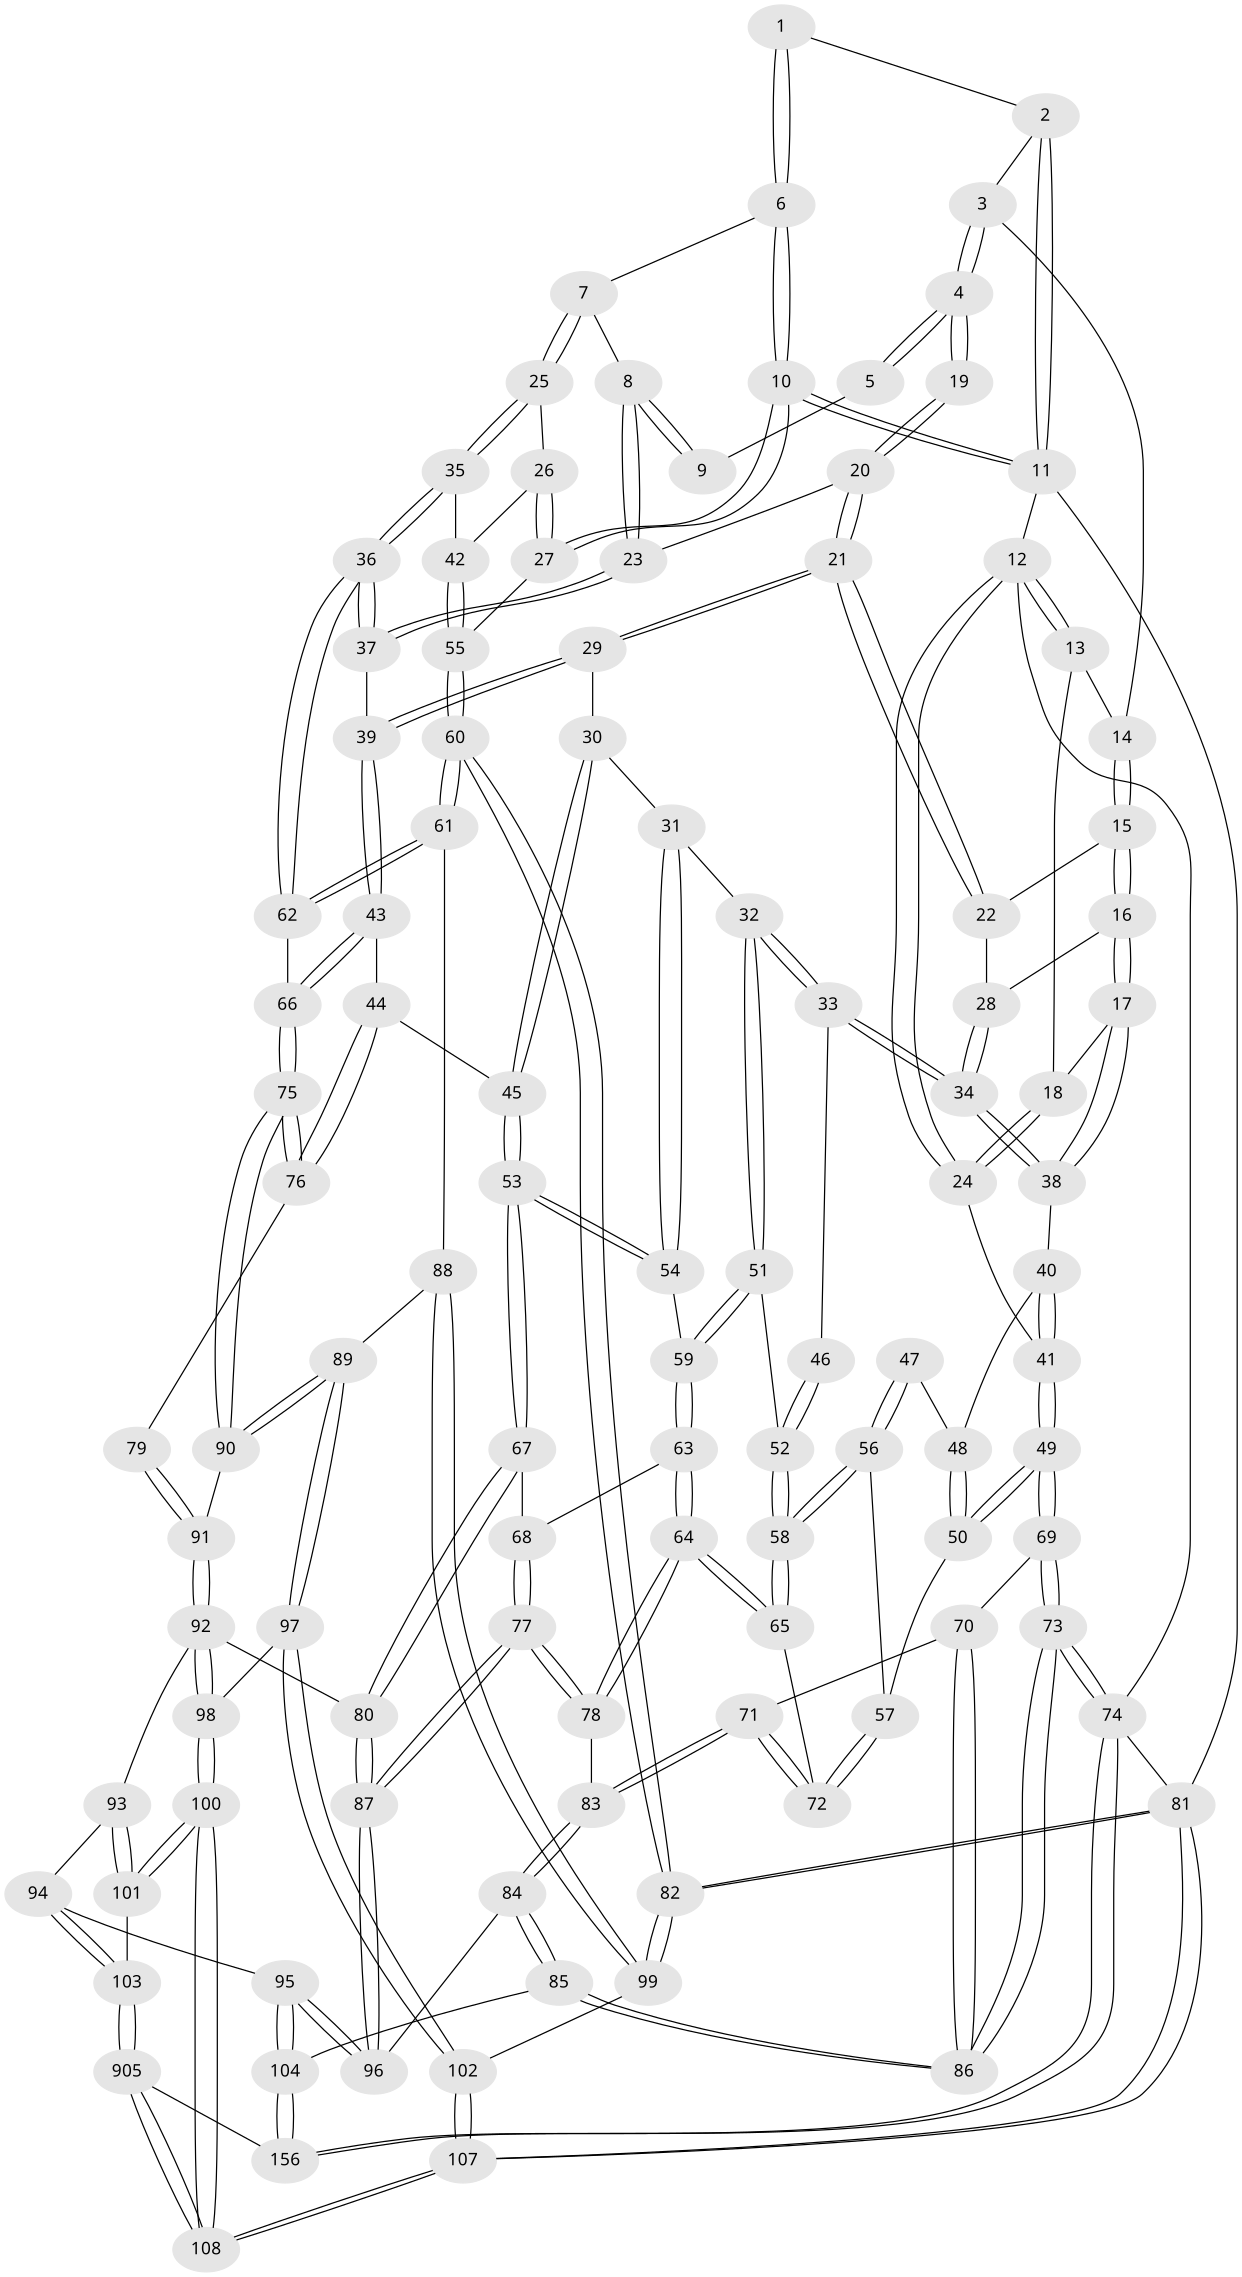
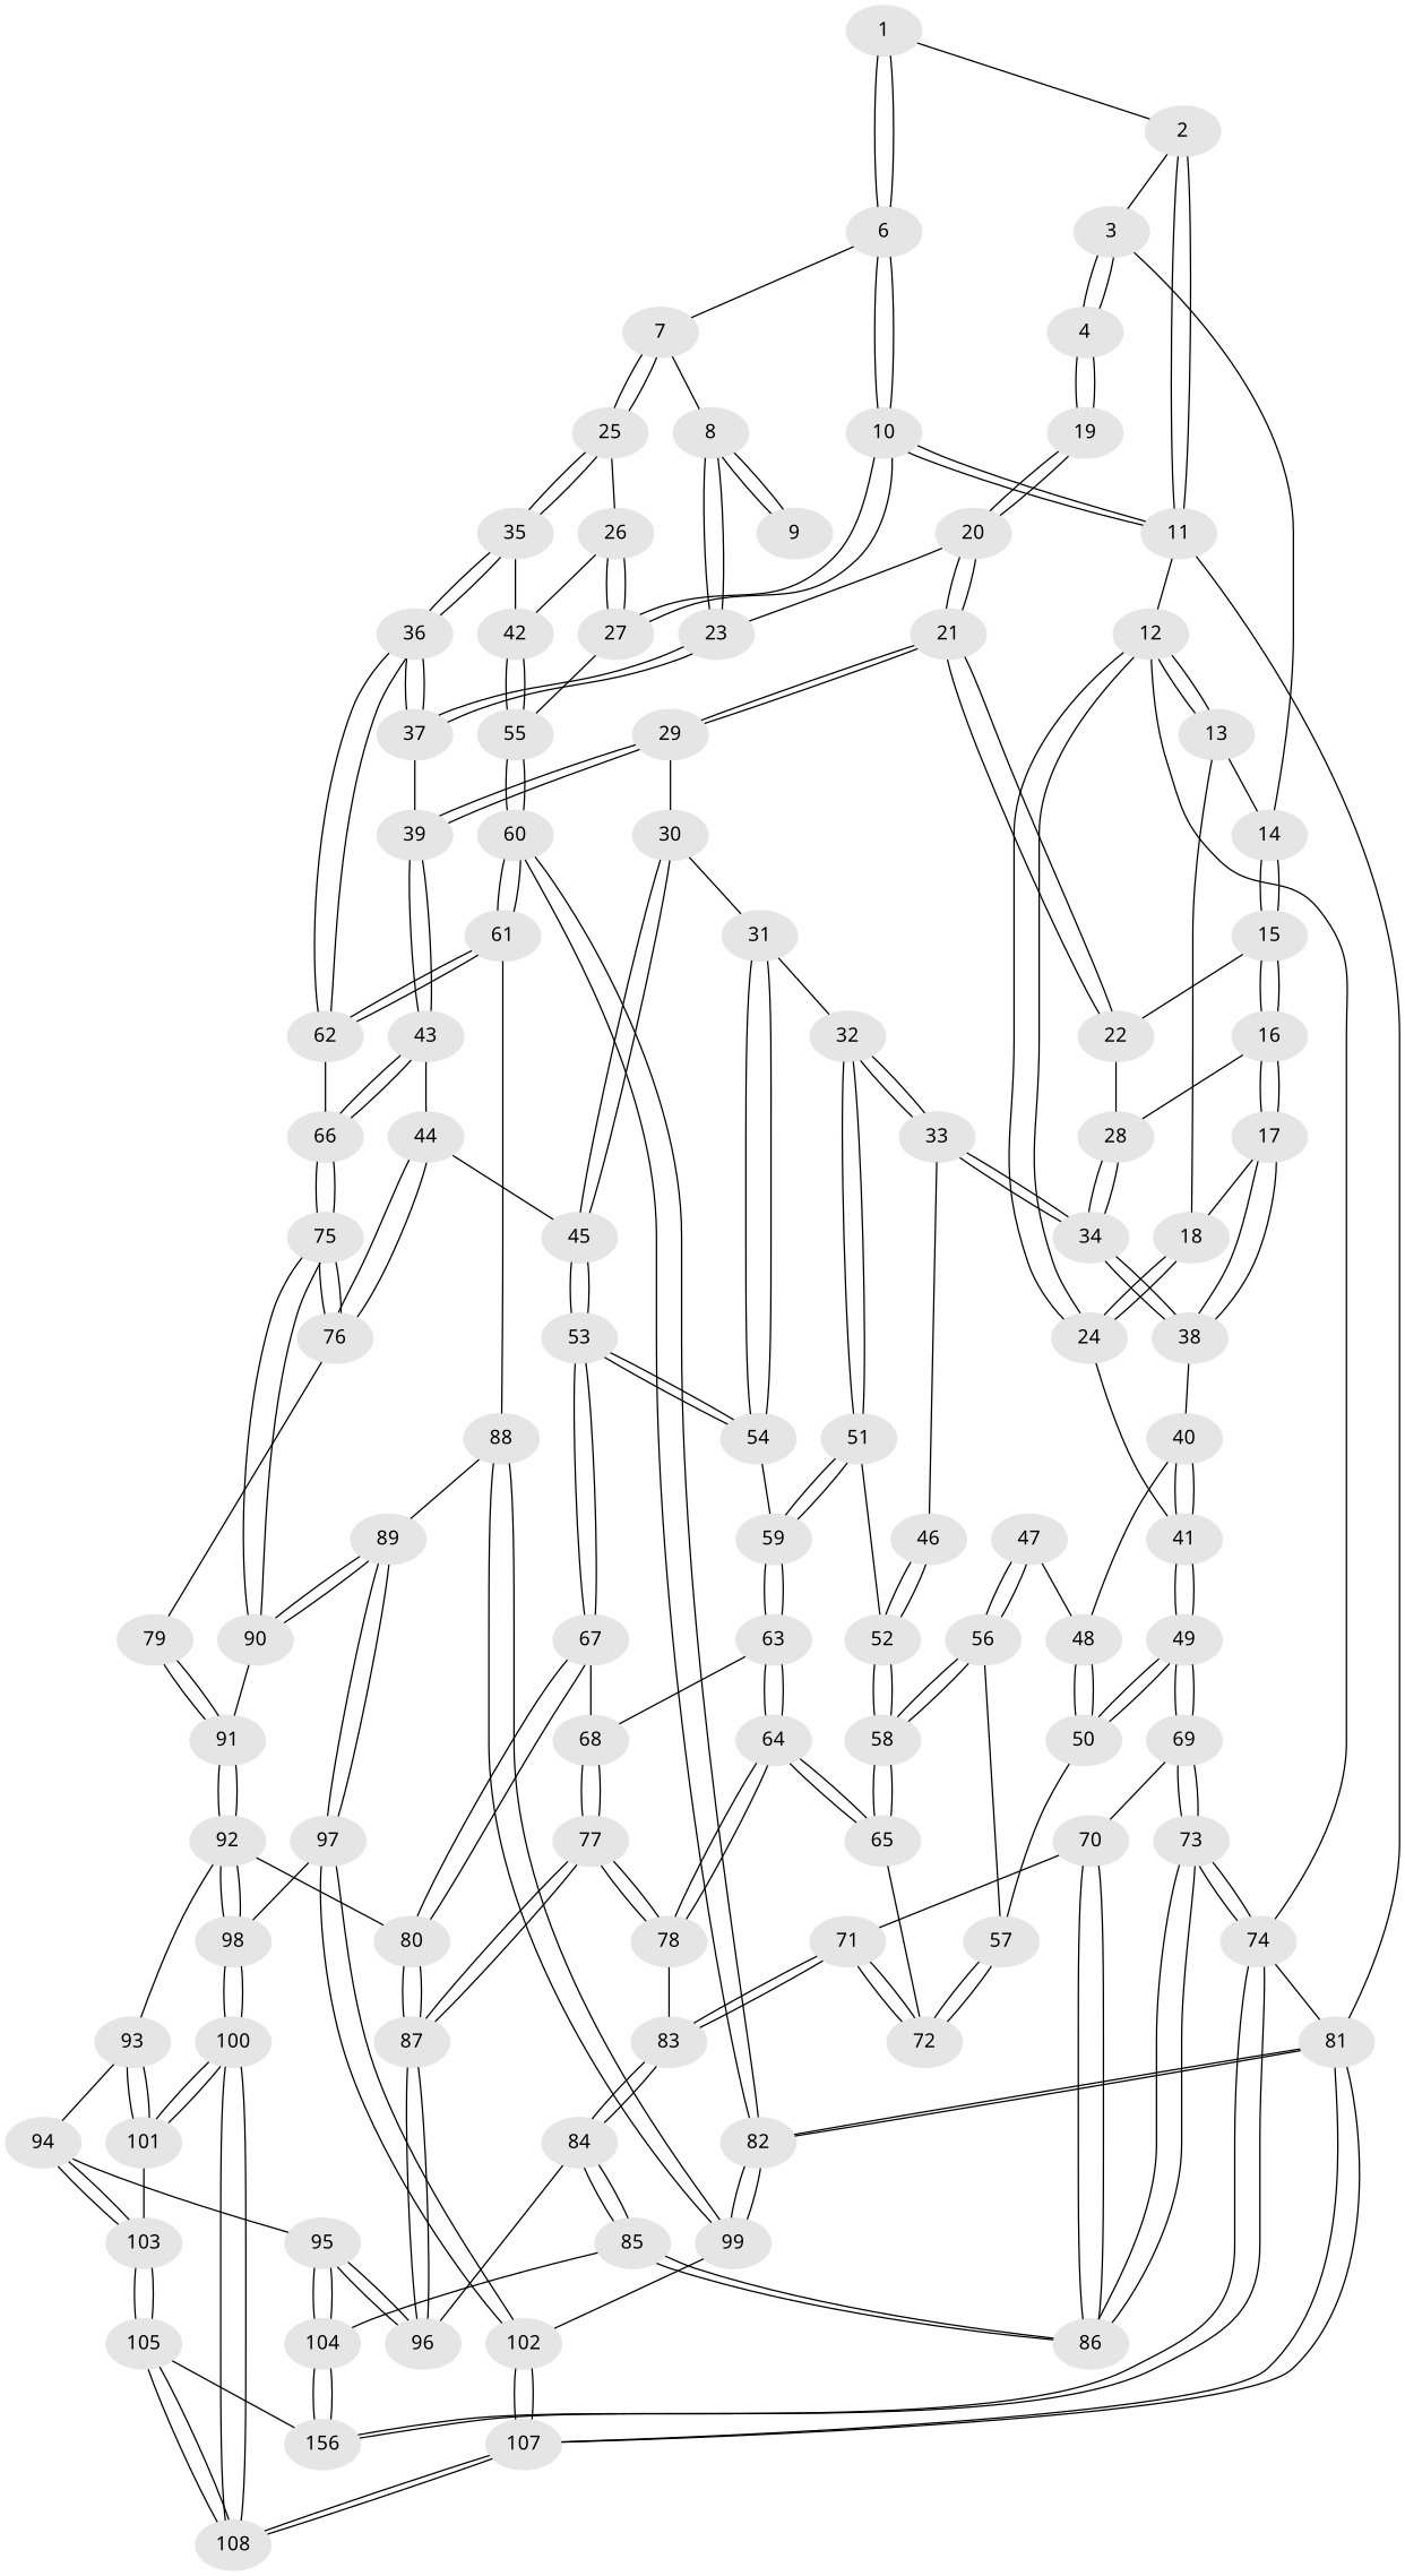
  graph {
    fontname="Noto Sans"
    node [color=gray90 fontname="Noto Sans" style=filled]
    edge [fontname="Noto Sans"]
    1
    2
    6
    3
    11
    7
    10
    4
    14
    12
    81
-   5
    19
    15
    9
    20
    8
    25
    27
    23
    26
    35
    37
    55
    13
    24
    74
    82
    107
    18
    41
    n32 [label=156]
    16
    22
    17
    28
    38
    34
    40
    21
    29
    30
    39
    49
    42
    36
    60
    31
    45
    43
    32
    54
    53
    33
    51
    59
    46
    52
    62
    66
    48
    44
    50
    69
    76
    75
    79
    67
    47
    56
    58
    57
    70
    73
    72
    63
    65
    68
    80
    61
    64
    88
    99
    89
    78
    77
    83
    90
    87
    71
    86
    84
    91
    96
    92
    108
    102
    85
    104
    97
    98
    93
    94
    101
    100
    95
    103
-   105 [label=905]
+   105
    1 -- 2
    1 -- 6
    1 -- 6
    2 -- 3
    2 -- 11
    2 -- 11
    6 -- 7
    6 -- 10
    6 -- 10
    3 -- 4
    3 -- 4
    3 -- 14
    11 -- 12
    11 -- 81
    7 -- 8
    7 -- 25
    7 -- 25
    10 -- 11
    10 -- 11
    10 -- 27
    10 -- 27
-   4 -- 5
-   4 -- 5
    4 -- 19
    4 -- 19
    14 -- 15
    14 -- 15
    12 -- 13
    12 -- 13
    12 -- 24
    12 -- 24
    12 -- 74
    81 -- 82
    81 -- 82
    81 -- 107
    81 -- 107
-   5 -- 9
    19 -- 20
    19 -- 20
    15 -- 16
    15 -- 16
    15 -- 22
    20 -- 23
    20 -- 21
    20 -- 21
    8 -- 9
    8 -- 9
    8 -- 23
    8 -- 23
    25 -- 26
    25 -- 35
    25 -- 35
    27 -- 55
    23 -- 37
    23 -- 37
    26 -- 27
    26 -- 27
    26 -- 42
    35 -- 42
    35 -- 36
    35 -- 36
    37 -- 39
    55 -- 60
    55 -- 60
    13 -- 14
    13 -- 18
    24 -- 41
    74 -- 81
    74 -- n32
    74 -- n32
    82 -- 99
    82 -- 99
    107 -- 108
    107 -- 108
    18 -- 24
    18 -- 24
    41 -- 49
    41 -- 49
    16 -- 17
    16 -- 17
    16 -- 28
    22 -- 28
    17 -- 18
    17 -- 38
    17 -- 38
    28 -- 34
    28 -- 34
    38 -- 40
    34 -- 38
    34 -- 38
    40 -- 41
    40 -- 41
    40 -- 48
    21 -- 22
    21 -- 22
    21 -- 29
    21 -- 29
    29 -- 30
    29 -- 39
    29 -- 39
    30 -- 31
    30 -- 45
    30 -- 45
    39 -- 43
    39 -- 43
    49 -- 50
    49 -- 50
    49 -- 69
    49 -- 69
    42 -- 55
    42 -- 55
    36 -- 37
    36 -- 37
    36 -- 62
    36 -- 62
    60 -- 82
    60 -- 82
    60 -- 61
    60 -- 61
    31 -- 32
    31 -- 54
    31 -- 54
    45 -- 53
    45 -- 53
    43 -- 66
    43 -- 66
    43 -- 44
    32 -- 33
    32 -- 33
    32 -- 51
    32 -- 51
    54 -- 59
    53 -- 54
    53 -- 54
    53 -- 67
    53 -- 67
    33 -- 34
    33 -- 34
    33 -- 46
    51 -- 59
    51 -- 59
    51 -- 52
    59 -- 63
    59 -- 63
    46 -- 52
    46 -- 52
    52 -- 58
    52 -- 58
    62 -- 66
    66 -- 75
    66 -- 75
    48 -- 50
    48 -- 50
    44 -- 45
    44 -- 76
    44 -- 76
    50 -- 57
    69 -- 70
    69 -- 73
    69 -- 73
    76 -- 79
    75 -- 76
    75 -- 76
    75 -- 90
    75 -- 90
    79 -- 91
    79 -- 91
    67 -- 68
    67 -- 80
    67 -- 80
    47 -- 48
    47 -- 56
    47 -- 56
    56 -- 58
    56 -- 58
    56 -- 57
    58 -- 65
    58 -- 65
    57 -- 72
    57 -- 72
    70 -- 71
    70 -- 86
    70 -- 86
    73 -- 74
    73 -- 74
    73 -- 86
    73 -- 86
    63 -- 68
    63 -- 64
    63 -- 64
    65 -- 72
    68 -- 77
    68 -- 77
    80 -- 87
    80 -- 87
    61 -- 62
    61 -- 62
    61 -- 88
    64 -- 65
    64 -- 65
    64 -- 78
    64 -- 78
    88 -- 99
    88 -- 99
    88 -- 89
    99 -- 102
    89 -- 90
    89 -- 90
    89 -- 97
    89 -- 97
    78 -- 83
    77 -- 78
    77 -- 78
    77 -- 87
    77 -- 87
    83 -- 84
    83 -- 84
    90 -- 91
    87 -- 96
    87 -- 96
    71 -- 72
    71 -- 72
    71 -- 83
    71 -- 83
    84 -- 96
    84 -- 85
    84 -- 85
    91 -- 92
    91 -- 92
    92 -- 80
    92 -- 98
    92 -- 98
    92 -- 93
    102 -- 107
    102 -- 107
    85 -- 86
    85 -- 86
    85 -- 104
    104 -- n32
    104 -- n32
    97 -- 102
    97 -- 102
    97 -- 98
    98 -- 100
    98 -- 100
    93 -- 94
    93 -- 101
    93 -- 101
    94 -- 95
    94 -- 103
    94 -- 103
    101 -- 103
    100 -- 108
    100 -- 108
    100 -- 101
    100 -- 101
    95 -- 96
    95 -- 96
    95 -- 104
    95 -- 104
    103 -- 105
    103 -- 105
    105 -- n32
    105 -- 108
    105 -- 108
  }
